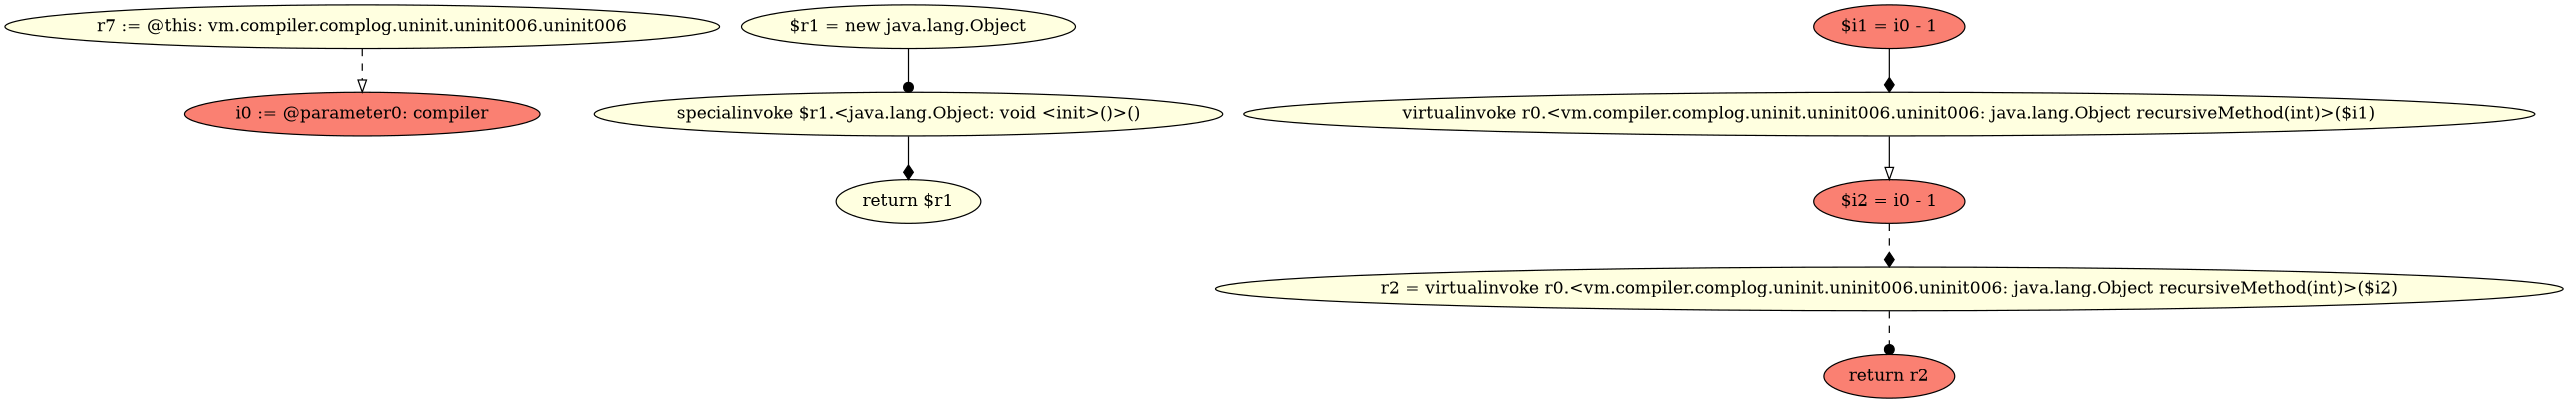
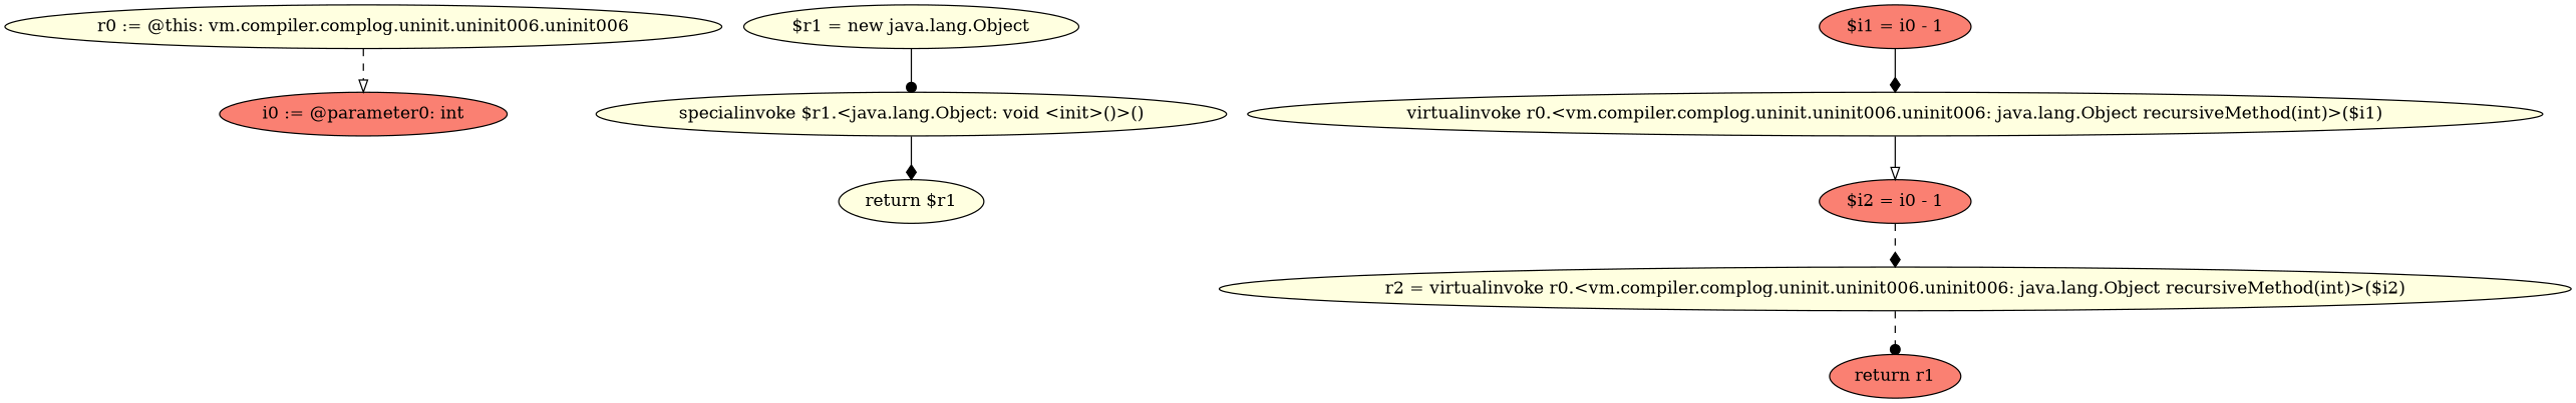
  digraph {
    node [fillcolor=lightyellow style=filled]
    edge [arrowhead=diamond style=solid]
-   "i0 := @parameter0: int" [fillcolor=salmon label="i0 := @parameter0: compiler"]
-   "r0 := @this: vm.compiler.complog.uninit.uninit006.uninit006" [label="r7 := @this: vm.compiler.complog.uninit.uninit006.uninit006"]
+   "i0 := @parameter0: int" [fillcolor=salmon]
+   "r0 := @this: vm.compiler.complog.uninit.uninit006.uninit006"
    "$r1 = new java.lang.Object"
    "specialinvoke $r1.<java.lang.Object: void <init>()>()"
    "$i1 = i0 - 1" [fillcolor=salmon]
    "virtualinvoke r0.<vm.compiler.complog.uninit.uninit006.uninit006: java.lang.Object recursiveMethod(int)>($i1)"
    "return $r1"
    "$i2 = i0 - 1" [fillcolor=salmon]
    "r2 = virtualinvoke r0.<vm.compiler.complog.uninit.uninit006.uninit006: java.lang.Object recursiveMethod(int)>($i2)"
-   "return r2" [fillcolor=salmon]
+   "return r2" [fillcolor=salmon label="return r1"]
    "r0 := @this: vm.compiler.complog.uninit.uninit006.uninit006" -> "i0 := @parameter0: int" [arrowhead=onormal style=dashed]
    "$r1 = new java.lang.Object" -> "specialinvoke $r1.<java.lang.Object: void <init>()>()" [arrowhead=dot]
    "specialinvoke $r1.<java.lang.Object: void <init>()>()" -> "return $r1"
    "$i1 = i0 - 1" -> "virtualinvoke r0.<vm.compiler.complog.uninit.uninit006.uninit006: java.lang.Object recursiveMethod(int)>($i1)"
    "virtualinvoke r0.<vm.compiler.complog.uninit.uninit006.uninit006: java.lang.Object recursiveMethod(int)>($i1)" -> "$i2 = i0 - 1" [arrowhead=onormal]
    "$i2 = i0 - 1" -> "r2 = virtualinvoke r0.<vm.compiler.complog.uninit.uninit006.uninit006: java.lang.Object recursiveMethod(int)>($i2)" [style=dashed]
    "r2 = virtualinvoke r0.<vm.compiler.complog.uninit.uninit006.uninit006: java.lang.Object recursiveMethod(int)>($i2)" -> "return r2" [arrowhead=dot style=dashed]
  }
